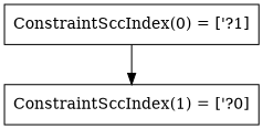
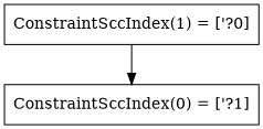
  digraph {
    fontname="DejaVu Serif"
    node [shape=box fontname="DejaVu Serif"]
    n1 [label="ConstraintSccIndex(0) = [\'?1]"]
    n2 [label="ConstraintSccIndex(1) = [\'?0]"]
-   n1 -> n2 [fontname="DejaVu Serif"]
+   n2 -> n1 [fontname="DejaVu Serif"]
  }
